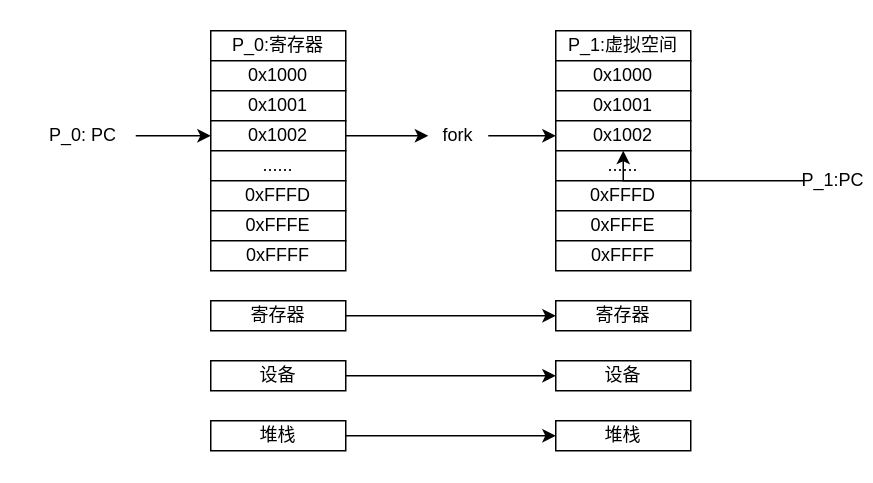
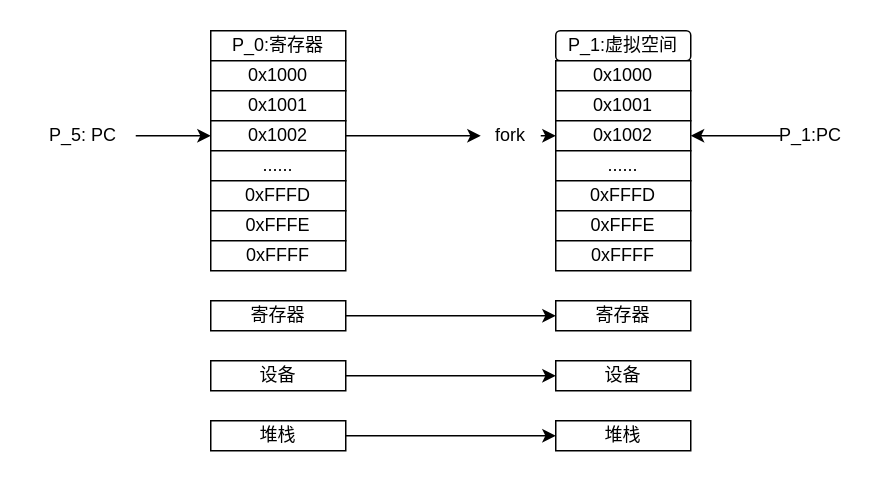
  <mxCell id="0" />
  <mxCell id="1" parent="0" />
  <mxCell id="2" value="P_0:寄存器" style="rounded=0;whiteSpace=wrap;html=1;" vertex="1" parent="1"><mxGeometry x="140" y="20" width="90" height="20" as="geometry" /></mxCell>
  <mxCell id="3" value="0x1000" style="rounded=0;whiteSpace=wrap;html=1;" vertex="1" parent="1"><mxGeometry x="140" y="40" width="90" height="20" as="geometry" /></mxCell>
  <mxCell id="4" value="0x1001" style="rounded=0;whiteSpace=wrap;html=1;" vertex="1" parent="1"><mxGeometry x="140" y="60" width="90" height="20" as="geometry" /></mxCell>
  <mxCell id="5" style="edgeStyle=orthogonalEdgeStyle;rounded=0;orthogonalLoop=1;jettySize=auto;html=1;exitX=1;exitY=0.5;exitDx=0;exitDy=0;" edge="1" parent="1" source="6" target="14"><mxGeometry relative="1" as="geometry" /></mxCell>
  <mxCell id="6" value="0x1002" style="rounded=0;whiteSpace=wrap;html=1;" vertex="1" parent="1"><mxGeometry x="140" y="80" width="90" height="20" as="geometry" /></mxCell>
  <mxCell id="7" value="......" style="rounded=0;whiteSpace=wrap;html=1;" vertex="1" parent="1"><mxGeometry x="140" y="100" width="90" height="20" as="geometry" /></mxCell>
  <mxCell id="8" value="0xFFFD" style="rounded=0;whiteSpace=wrap;html=1;" vertex="1" parent="1"><mxGeometry x="140" y="120" width="90" height="20" as="geometry" /></mxCell>
  <mxCell id="9" value="0xFFFE" style="rounded=0;whiteSpace=wrap;html=1;" vertex="1" parent="1"><mxGeometry x="140" y="140" width="90" height="20" as="geometry" /></mxCell>
  <mxCell id="10" value="0xFFFF" style="rounded=0;whiteSpace=wrap;html=1;" vertex="1" parent="1"><mxGeometry x="140" y="160" width="90" height="20" as="geometry" /></mxCell>
  <mxCell id="11" style="edgeStyle=orthogonalEdgeStyle;rounded=0;orthogonalLoop=1;jettySize=auto;html=1;exitX=1;exitY=0.5;exitDx=0;exitDy=0;" edge="1" parent="1" source="12" target="6"><mxGeometry relative="1" as="geometry" /></mxCell>
- <mxCell id="12" value="P_0: PC" style="text;html=1;strokeColor=none;fillColor=none;align=center;verticalAlign=middle;whiteSpace=wrap;rounded=0;" vertex="1" parent="1"><mxGeometry x="20" y="80" width="70" height="20" as="geometry" /></mxCell>
+ <mxCell id="12" value="P_5: PC" style="text;html=1;strokeColor=none;fillColor=none;align=center;verticalAlign=middle;whiteSpace=wrap;rounded=0;" vertex="1" parent="1"><mxGeometry x="20" y="80" width="70" height="20" as="geometry" /></mxCell>
  <mxCell id="13" style="edgeStyle=orthogonalEdgeStyle;rounded=0;orthogonalLoop=1;jettySize=auto;html=1;exitX=1;exitY=0.5;exitDx=0;exitDy=0;entryX=0;entryY=0.5;entryDx=0;entryDy=0;" edge="1" parent="1" source="14" target="18"><mxGeometry relative="1" as="geometry" /></mxCell>
- <mxCell id="14" value="fork" style="text;html=1;strokeColor=none;fillColor=none;align=center;verticalAlign=middle;whiteSpace=wrap;rounded=0;" vertex="1" parent="1"><mxGeometry x="285" y="80" width="40" height="20" as="geometry" /></mxCell>
- <mxCell id="15" value="P_1:虚拟空间" style="rounded=0;whiteSpace=wrap;html=1;" vertex="1" parent="1"><mxGeometry x="370" y="20" width="90" height="20" as="geometry" /></mxCell>
+ <mxCell id="14" value="fork" style="text;html=1;strokeColor=none;fillColor=none;align=center;verticalAlign=middle;whiteSpace=wrap;rounded=0;" vertex="1" parent="1"><mxGeometry x="320" y="80" width="40" height="20" as="geometry" /></mxCell>
+ <mxCell id="15" value="P_1:虚拟空间" style="whiteSpace=wrap;html=1;rounded=1;" vertex="1" parent="1"><mxGeometry x="370" y="20" width="90" height="20" as="geometry" /></mxCell>
  <mxCell id="16" value="0x1000" style="rounded=0;whiteSpace=wrap;html=1;" vertex="1" parent="1"><mxGeometry x="370" y="40" width="90" height="20" as="geometry" /></mxCell>
  <mxCell id="17" value="0x1001" style="rounded=0;whiteSpace=wrap;html=1;" vertex="1" parent="1"><mxGeometry x="370" y="60" width="90" height="20" as="geometry" /></mxCell>
  <mxCell id="18" value="0x1002" style="rounded=0;whiteSpace=wrap;html=1;" vertex="1" parent="1"><mxGeometry x="370" y="80" width="90" height="20" as="geometry" /></mxCell>
  <mxCell id="19" value="......" style="rounded=0;whiteSpace=wrap;html=1;" vertex="1" parent="1"><mxGeometry x="370" y="100" width="90" height="20" as="geometry" /></mxCell>
  <mxCell id="20" value="0xFFFD" style="rounded=0;whiteSpace=wrap;html=1;" vertex="1" parent="1"><mxGeometry x="370" y="120" width="90" height="20" as="geometry" /></mxCell>
  <mxCell id="21" value="0xFFFE" style="rounded=0;whiteSpace=wrap;html=1;" vertex="1" parent="1"><mxGeometry x="370" y="140" width="90" height="20" as="geometry" /></mxCell>
  <mxCell id="22" value="0xFFFF" style="rounded=0;whiteSpace=wrap;html=1;" vertex="1" parent="1"><mxGeometry x="370" y="160" width="90" height="20" as="geometry" /></mxCell>
  <mxCell id="23" style="edgeStyle=orthogonalEdgeStyle;rounded=0;orthogonalLoop=1;jettySize=auto;html=1;exitX=0;exitY=0.5;exitDx=0;exitDy=0;" edge="1" parent="1" source="24" target="18"><mxGeometry relative="1" as="geometry" /></mxCell>
- <mxCell id="24" value="P_1:PC" style="text;html=1;strokeColor=none;fillColor=none;align=center;verticalAlign=middle;whiteSpace=wrap;rounded=0;" vertex="1" parent="1"><mxGeometry x="535" y="110" width="40" height="20" as="geometry" /></mxCell>
+ <mxCell id="24" value="P_1:PC" style="text;html=1;strokeColor=none;fillColor=none;align=center;verticalAlign=middle;whiteSpace=wrap;rounded=0;" vertex="1" parent="1"><mxGeometry x="520" y="80" width="40" height="20" as="geometry" /></mxCell>
  <mxCell id="25" style="edgeStyle=orthogonalEdgeStyle;rounded=0;orthogonalLoop=1;jettySize=auto;html=1;exitX=1;exitY=0.5;exitDx=0;exitDy=0;entryX=0;entryY=0.5;entryDx=0;entryDy=0;" edge="1" parent="1" source="26" target="31"><mxGeometry relative="1" as="geometry" /></mxCell>
  <mxCell id="26" value="寄存器" style="rounded=0;whiteSpace=wrap;html=1;" vertex="1" parent="1"><mxGeometry x="140" y="200" width="90" height="20" as="geometry" /></mxCell>
  <mxCell id="27" style="edgeStyle=orthogonalEdgeStyle;rounded=0;orthogonalLoop=1;jettySize=auto;html=1;exitX=1;exitY=0.5;exitDx=0;exitDy=0;" edge="1" parent="1" source="28" target="32"><mxGeometry relative="1" as="geometry" /></mxCell>
  <mxCell id="28" value="设备" style="rounded=0;whiteSpace=wrap;html=1;" vertex="1" parent="1"><mxGeometry x="140" y="240" width="90" height="20" as="geometry" /></mxCell>
  <mxCell id="29" style="edgeStyle=orthogonalEdgeStyle;rounded=0;orthogonalLoop=1;jettySize=auto;html=1;exitX=1;exitY=0.5;exitDx=0;exitDy=0;" edge="1" parent="1" source="30" target="33"><mxGeometry relative="1" as="geometry" /></mxCell>
  <mxCell id="30" value="堆栈" style="rounded=0;whiteSpace=wrap;html=1;" vertex="1" parent="1"><mxGeometry x="140" y="280" width="90" height="20" as="geometry" /></mxCell>
  <mxCell id="31" value="寄存器" style="rounded=0;whiteSpace=wrap;html=1;" vertex="1" parent="1"><mxGeometry x="370" y="200" width="90" height="20" as="geometry" /></mxCell>
  <mxCell id="32" value="设备" style="rounded=0;whiteSpace=wrap;html=1;" vertex="1" parent="1"><mxGeometry x="370" y="240" width="90" height="20" as="geometry" /></mxCell>
  <mxCell id="33" value="堆栈" style="rounded=0;whiteSpace=wrap;html=1;" vertex="1" parent="1"><mxGeometry x="370" y="280" width="90" height="20" as="geometry" /></mxCell>
